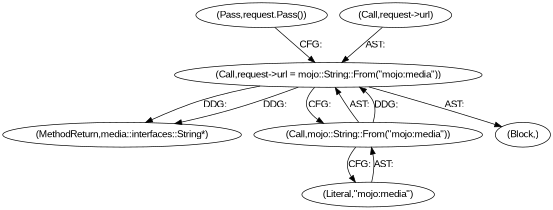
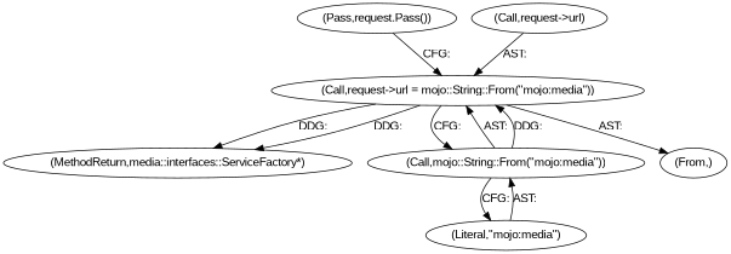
  digraph {
    fontname="Liberation Sans"
    node [fontname="Liberation Sans"]
    edge [fontname="Liberation Sans"]
    n1 [label="(Call,request->url = mojo::String::From(\"mojo:media\"))"]
    n2 [label="(Call,mojo::String::From(\"mojo:media\"))"]
-   n3 [label="(MethodReturn,media::interfaces::String*)"]
-   n4 [label="(Block,)"]
+   n3 [label="(MethodReturn,media::interfaces::ServiceFactory*)"]
+   n4 [label="(From,)"]
    n5 [label="(Literal,\"mojo:media\")"]
    n6 [label="(Pass,request.Pass())"]
    n7 [label="(Call,request->url)"]
    n1 -> n2 [label="CFG: "]
    n1 -> n3 [label="DDG: "]
    n1 -> n3 [label="DDG: "]
    n1 -> n4 [label="AST: "]
    n2 -> n1 [label="AST: "]
    n2 -> n1 [label="DDG: "]
    n2 -> n5 [label="CFG: "]
    n5 -> n2 [label="AST: "]
    n6 -> n1 [label="CFG: "]
    n7 -> n1 [label="AST: "]
  }
